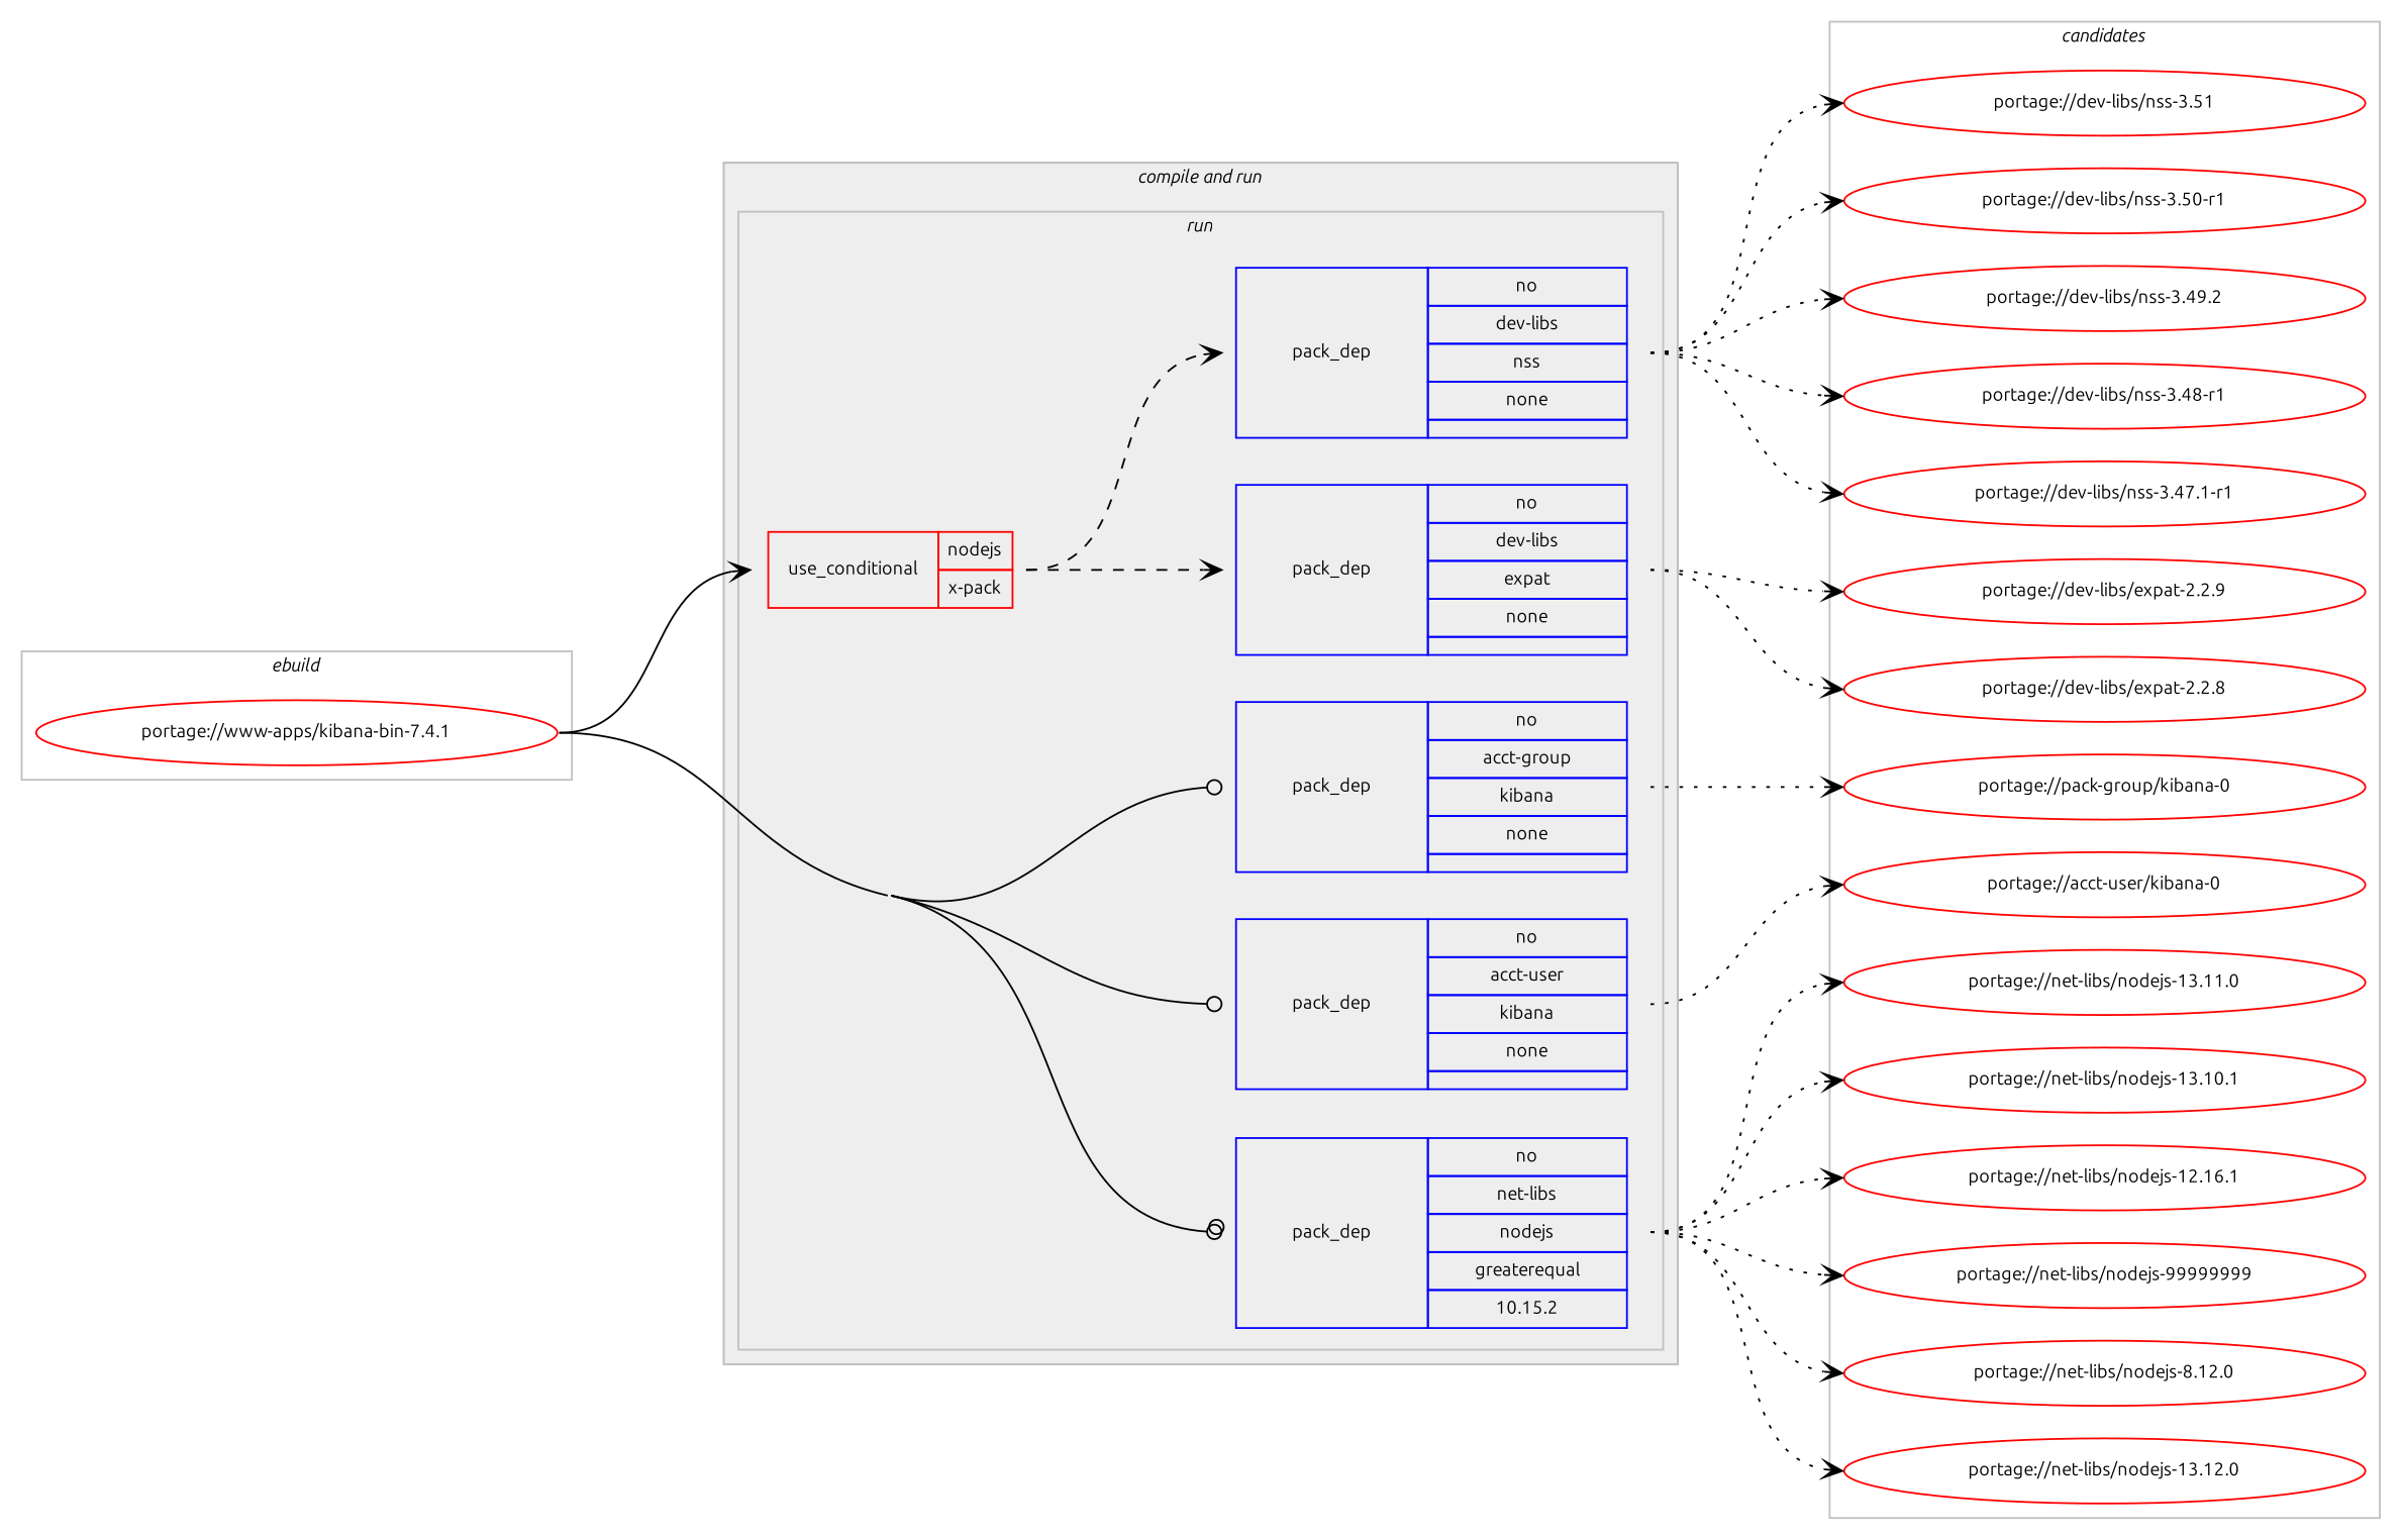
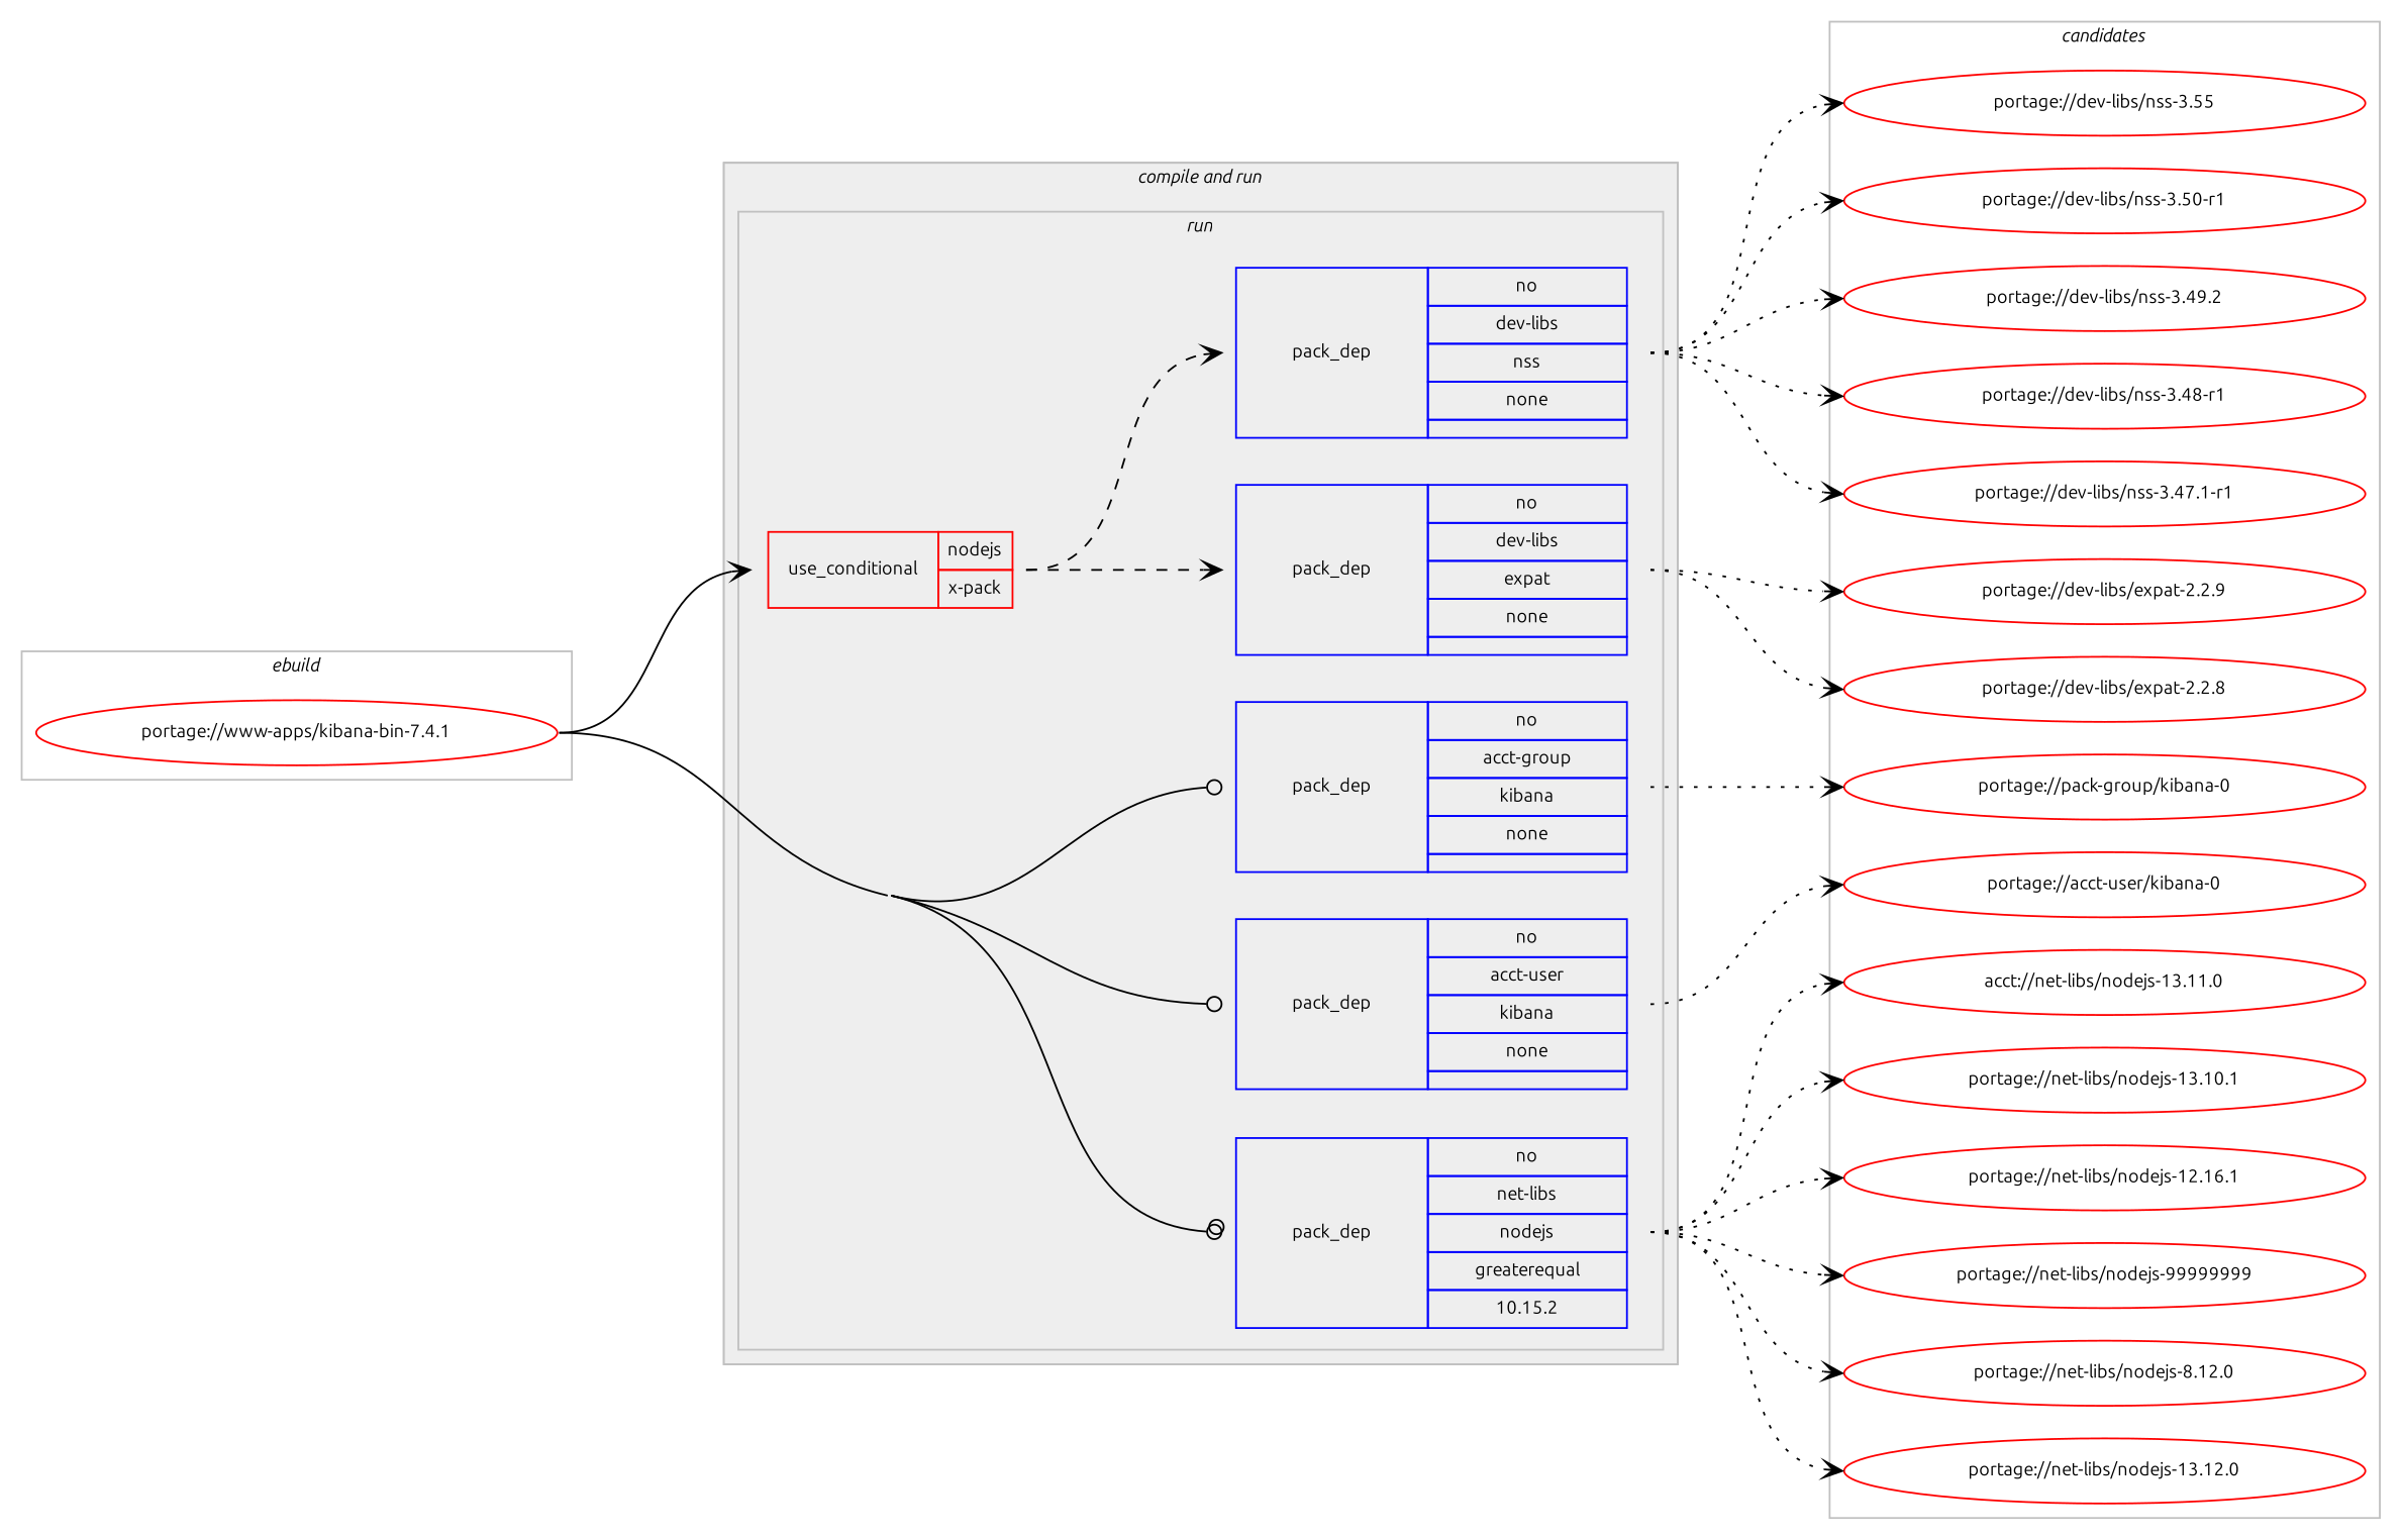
  digraph {
    compound=true
    concentrate=true
    fontname=Ubuntu
    fontsize=10
    newrank=true
    rankdir=LR
    ranksep=1.5
    node [color=red fontname=Ubuntu fontsize=10]
    edge [arrowhead=vee fontname=Ubuntu headport=w style=dotted tailport=e weight=100]
    n1 [label="portage://www-apps/kibana-bin-7.4.1" width=4]
    n2 [color=blue label=<<TABLE BORDER="0" CELLBORDER="1" CELLSPACING="0" CELLPADDING="4" WIDTH="220"><TR><TD ROWSPAN="6" CELLPADDING="30">pack_dep</TD></TR><TR><TD WIDTH="110">no</TD></TR><TR><TD>dev-libs</TD></TR><TR><TD>expat</TD></TR><TR><TD>none</TD></TR><TR><TD></TD></TR></TABLE>> shape=none]
    n3 [color=blue label=<<TABLE BORDER="0" CELLBORDER="1" CELLSPACING="0" CELLPADDING="4" WIDTH="220"><TR><TD ROWSPAN="6" CELLPADDING="30">pack_dep</TD></TR><TR><TD WIDTH="110">no</TD></TR><TR><TD>dev-libs</TD></TR><TR><TD>nss</TD></TR><TR><TD>none</TD></TR><TR><TD></TD></TR></TABLE>> shape=none]
    n4 [label=<<TABLE BORDER="0" CELLBORDER="1" CELLSPACING="0" CELLPADDING="4"><TR><TD ROWSPAN="3" CELLPADDING="10">use_conditional</TD></TR><TR><TD>nodejs</TD></TR><TR><TD>x-pack</TD></TR></TABLE>> shape=none]
    n5 [color=blue label=<<TABLE BORDER="0" CELLBORDER="1" CELLSPACING="0" CELLPADDING="4" WIDTH="220"><TR><TD ROWSPAN="6" CELLPADDING="30">pack_dep</TD></TR><TR><TD WIDTH="110">no</TD></TR><TR><TD>acct-group</TD></TR><TR><TD>kibana</TD></TR><TR><TD>none</TD></TR><TR><TD></TD></TR></TABLE>> shape=none]
    n6 [color=blue label=<<TABLE BORDER="0" CELLBORDER="1" CELLSPACING="0" CELLPADDING="4" WIDTH="220"><TR><TD ROWSPAN="6" CELLPADDING="30">pack_dep</TD></TR><TR><TD WIDTH="110">no</TD></TR><TR><TD>acct-user</TD></TR><TR><TD>kibana</TD></TR><TR><TD>none</TD></TR><TR><TD></TD></TR></TABLE>> shape=none]
    n7 [color=blue label=<<TABLE BORDER="0" CELLBORDER="1" CELLSPACING="0" CELLPADDING="4" WIDTH="220"><TR><TD ROWSPAN="6" CELLPADDING="30">pack_dep</TD></TR><TR><TD WIDTH="110">no</TD></TR><TR><TD>net-libs</TD></TR><TR><TD>nodejs</TD></TR><TR><TD>greaterequal</TD></TR><TR><TD>10.15.2</TD></TR></TABLE>> shape=none]
    n8 [label="portage://dev-libs/expat-2.2.9" width=4]
    n9 [label="portage://dev-libs/expat-2.2.8" width=4]
-   n10 [label="portage://dev-libs/nss-3.51" width=4]
+   n10 [label="portage://dev-libs/nss-3.55" width=4]
    n11 [label="portage://dev-libs/nss-3.50-r1" width=4]
    n12 [label="portage://dev-libs/nss-3.49.2" width=4]
    n13 [label="portage://dev-libs/nss-3.48-r1" width=4]
    n14 [label="portage://dev-libs/nss-3.47.1-r1" width=4]
    n15 [label="portage://pack-group/kibana-0" width=4]
    n16 [label="portage://acct-user/kibana-0" width=4]
    n17 [label="portage://net-libs/nodejs-99999999" width=4]
    n18 [label="portage://net-libs/nodejs-8.12.0" width=4]
    n19 [label="portage://net-libs/nodejs-13.12.0" width=4]
-   n20 [label="portage://net-libs/nodejs-13.11.0" width=4]
+   n20 [label="acct://net-libs/nodejs-13.11.0" width=4]
    n21 [label="portage://net-libs/nodejs-13.10.1" width=4]
    n22 [label="portage://net-libs/nodejs-12.16.1" width=4]
    subgraph cluster_1 {
      color=gray
      label=<<i>ebuild</i>>
      rank=same
      n1
    }
    subgraph cluster_2 {
      color=gray
      label=<<i>dependencies</i>>
      subgraph cluster_3 {
        color=gray
        fillcolor="#eeeeee"
        label=<<i>compile</i>>
        style=filled
      }
      subgraph cluster_4 {
        color=gray
        fillcolor="#eeeeee"
        label=<<i>compile and run</i>>
        style=filled
      }
      subgraph cluster_5 {
        color=gray
        fillcolor="#eeeeee"
        label=<<i>run</i>>
        style=filled
        subgraph sub_6 {
          color=gray
          fillcolor="#eeeeee"
          label=<<i>run</i>>
          style=filled
          n4
          subgraph sub_7 {
            color=gray
            fillcolor="#eeeeee"
            label=<<i>run</i>>
            style=filled
            n2
          }
          subgraph sub_8 {
            color=gray
            fillcolor="#eeeeee"
            label=<<i>run</i>>
            style=filled
            n3
          }
        }
        subgraph sub_9 {
          color=gray
          fillcolor="#eeeeee"
          label=<<i>run</i>>
          style=filled
          n5
        }
        subgraph sub_10 {
          color=gray
          fillcolor="#eeeeee"
          label=<<i>run</i>>
          style=filled
          n6
        }
        subgraph sub_11 {
          color=gray
          fillcolor="#eeeeee"
          label=<<i>run</i>>
          style=filled
          n7
        }
      }
    }
    subgraph cluster_12 {
      color=gray
      label=<<i>candidates</i>>
      rank=same
      subgraph sub_13 {
        color=black
        label=<<i>candidates</i>>
        nodesep=1
        rank=same
        n8
        n9
      }
      subgraph sub_14 {
        color=black
        label=<<i>candidates</i>>
        nodesep=1
        rank=same
        n10
        n11
        n12
        n13
        n14
      }
      subgraph sub_15 {
        color=black
        label=<<i>candidates</i>>
        nodesep=1
        rank=same
        n15
      }
      subgraph sub_16 {
        color=black
        label=<<i>candidates</i>>
        nodesep=1
        rank=same
        n16
      }
      subgraph sub_17 {
        color=black
        label=<<i>candidates</i>>
        nodesep=1
        rank=same
        n17
        n18
        n19
        n20
        n21
        n22
      }
    }
    n1 -> n4 [style=solid weight=20]
    n1 -> n5 [arrowhead=odot style=solid weight=20]
    n1 -> n6 [arrowhead=odot style=solid weight=20]
    n1 -> n7 [arrowhead=odot style=solid weight=20]
    n2 -> n8
    n2 -> n9
    n3 -> n10
    n3 -> n11
    n3 -> n12
    n3 -> n13
    n3 -> n14
    n4 -> n2 [style=dashed weight=20]
    n4 -> n3 [style=dashed weight=20]
    n5 -> n15
    n6 -> n16
    n7 -> n17
    n7 -> n18
    n7 -> n19
    n7 -> n20
    n7 -> n21
    n7 -> n22
  }
